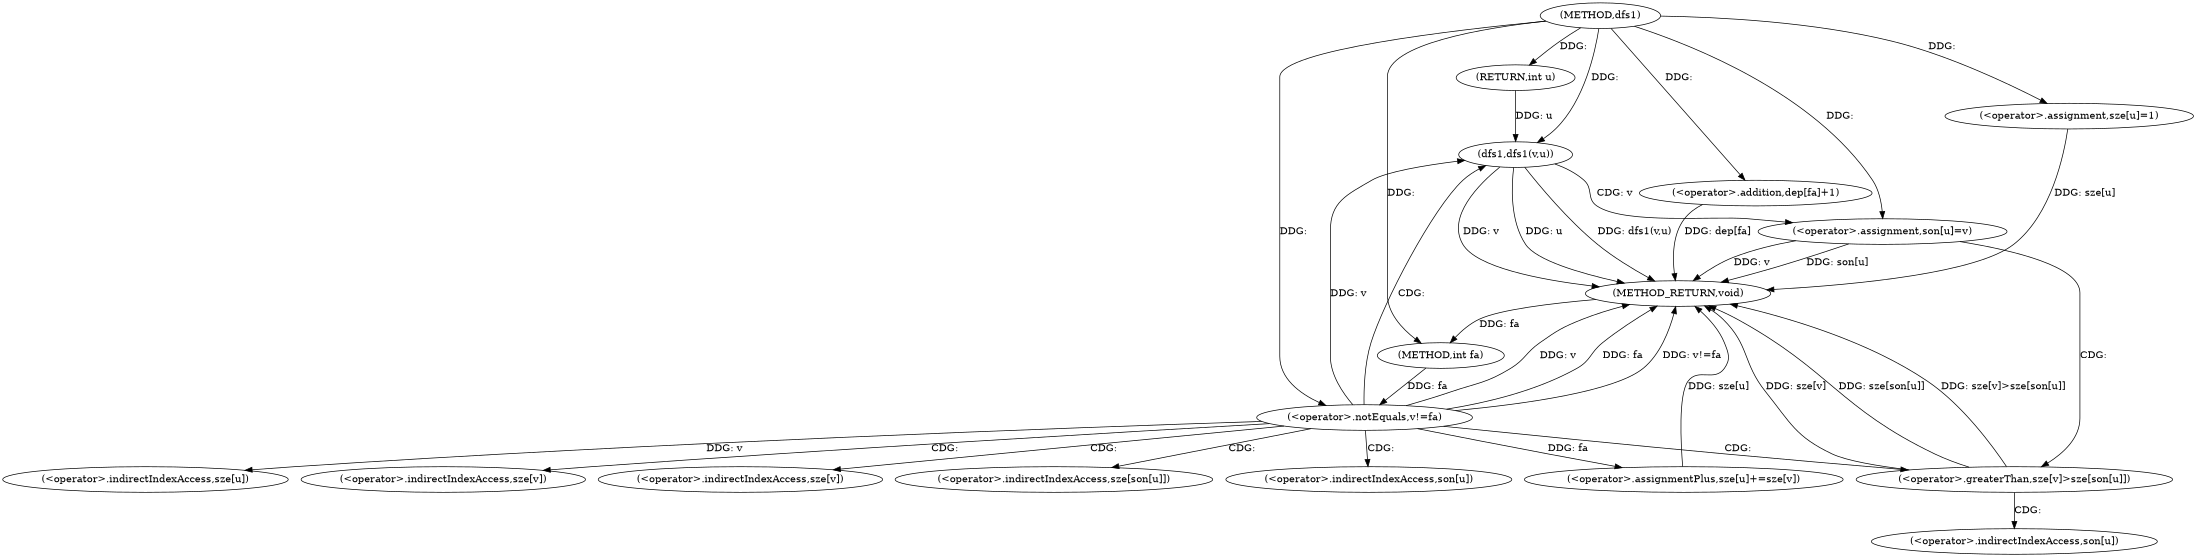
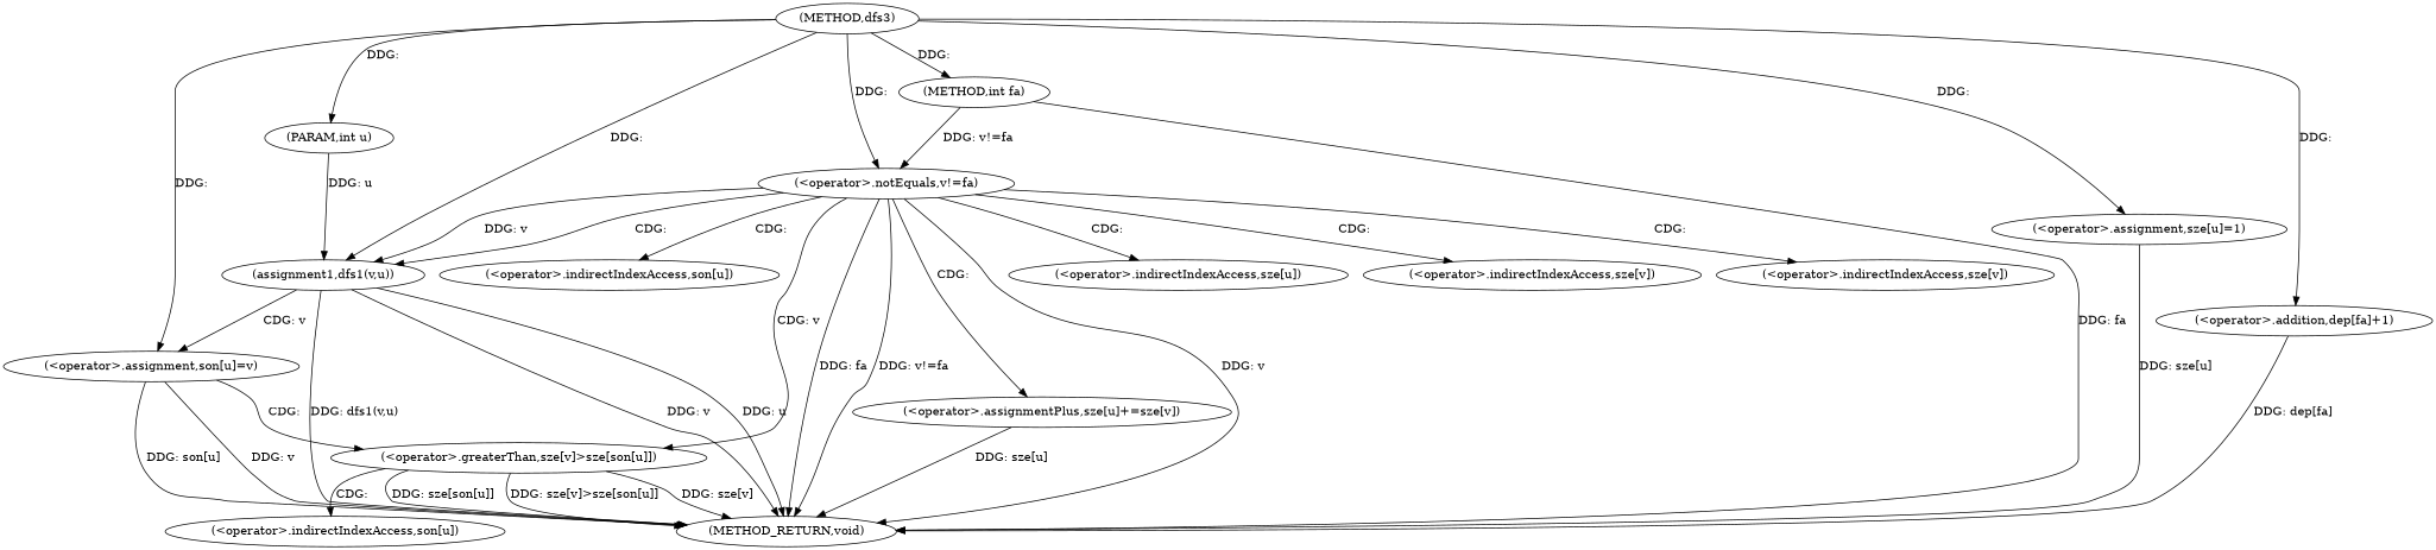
  digraph {
-   n1 [label="(METHOD,dfs1)"]
-   n2 [label="(RETURN,int u)"]
+   n1 [label="(METHOD,dfs3)"]
+   n2 [label="(PARAM,int u)"]
    n3 [label="(METHOD,int fa)"]
    n4 [label="(<operator>.assignment,sze[u]=1)"]
    n5 [label="(<operator>.notEquals,v!=fa)"]
    n6 [label="(<operator>.addition,dep[fa]+1)"]
-   n7 [label="(dfs1,dfs1(v,u))"]
+   n7 [label="(assignment1,dfs1(v,u))"]
    n8 [label="(<operator>.assignment,son[u]=v)"]
    n9 [label="(METHOD_RETURN,void)"]
    n10 [label="(<operator>.assignmentPlus,sze[u]+=sze[v])"]
    n11 [label="(<operator>.greaterThan,sze[v]>sze[son[u]])"]
    n12 [label="(<operator>.indirectIndexAccess,sze[u])"]
    n13 [label="(<operator>.indirectIndexAccess,sze[v])"]
    n14 [label="(<operator>.indirectIndexAccess,sze[v])"]
-   n15 [label="(<operator>.indirectIndexAccess,sze[son[u]])"]
    n16 [label="(<operator>.indirectIndexAccess,son[u])"]
    n17 [label="(<operator>.indirectIndexAccess,son[u])"]
    n1 -> n2 [label="DDG: "]
    n1 -> n3 [label="DDG: "]
    n1 -> n4 [label="DDG: "]
    n1 -> n5 [label="DDG: "]
    n1 -> n6 [label="DDG: "]
    n1 -> n7 [label="DDG: "]
    n1 -> n8 [label="DDG: "]
    n2 -> n7 [label="DDG: u"]
-   n3 -> n5 [label="DDG: fa"]
-   n9 -> n3 [label="DDG: fa"]
+   n3 -> n5 [label="DDG: v!=fa"]
+   n3 -> n9 [label="DDG: fa"]
    n4 -> n9 [label="DDG: sze[u]"]
    n5 -> n7 [label="DDG: v"]
    n5 -> n7 [label="CDG: "]
    n5 -> n9 [label="DDG: v"]
    n5 -> n9 [label="DDG: fa"]
    n5 -> n9 [label="DDG: v!=fa"]
-   n5 -> n10 [label="DDG: fa"]
-   n5 -> n11 [label="CDG: "]
-   n5 -> n12 [label="DDG: v"]
+   n5 -> n10 [label="CDG: "]
+   n5 -> n11 [label="CDG: v"]
+   n5 -> n12 [label="CDG: "]
    n5 -> n13 [label="CDG: "]
    n5 -> n14 [label="CDG: "]
-   n5 -> n15 [label="CDG: "]
    n5 -> n16 [label="CDG: "]
    n6 -> n9 [label="DDG: dep[fa]"]
    n7 -> n8 [label="CDG: v"]
    n7 -> n9 [label="DDG: v"]
    n7 -> n9 [label="DDG: u"]
    n7 -> n9 [label="DDG: dfs1(v,u)"]
    n8 -> n9 [label="DDG: son[u]"]
    n8 -> n9 [label="DDG: v"]
    n8 -> n11 [label="CDG: "]
    n10 -> n9 [label="DDG: sze[u]"]
    n11 -> n9 [label="DDG: sze[v]"]
    n11 -> n9 [label="DDG: sze[son[u]]"]
    n11 -> n9 [label="DDG: sze[v]>sze[son[u]]"]
    n11 -> n17 [label="CDG: "]
  }
